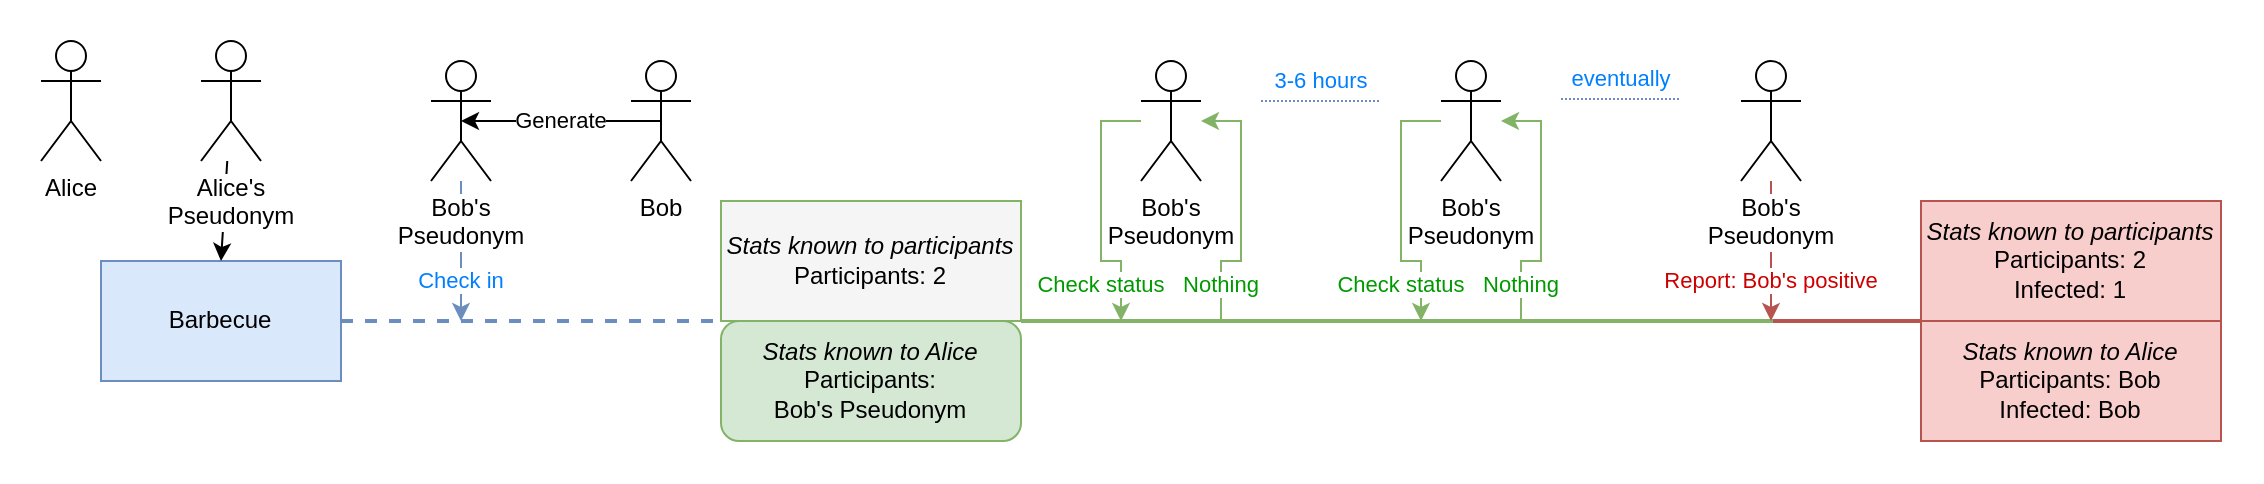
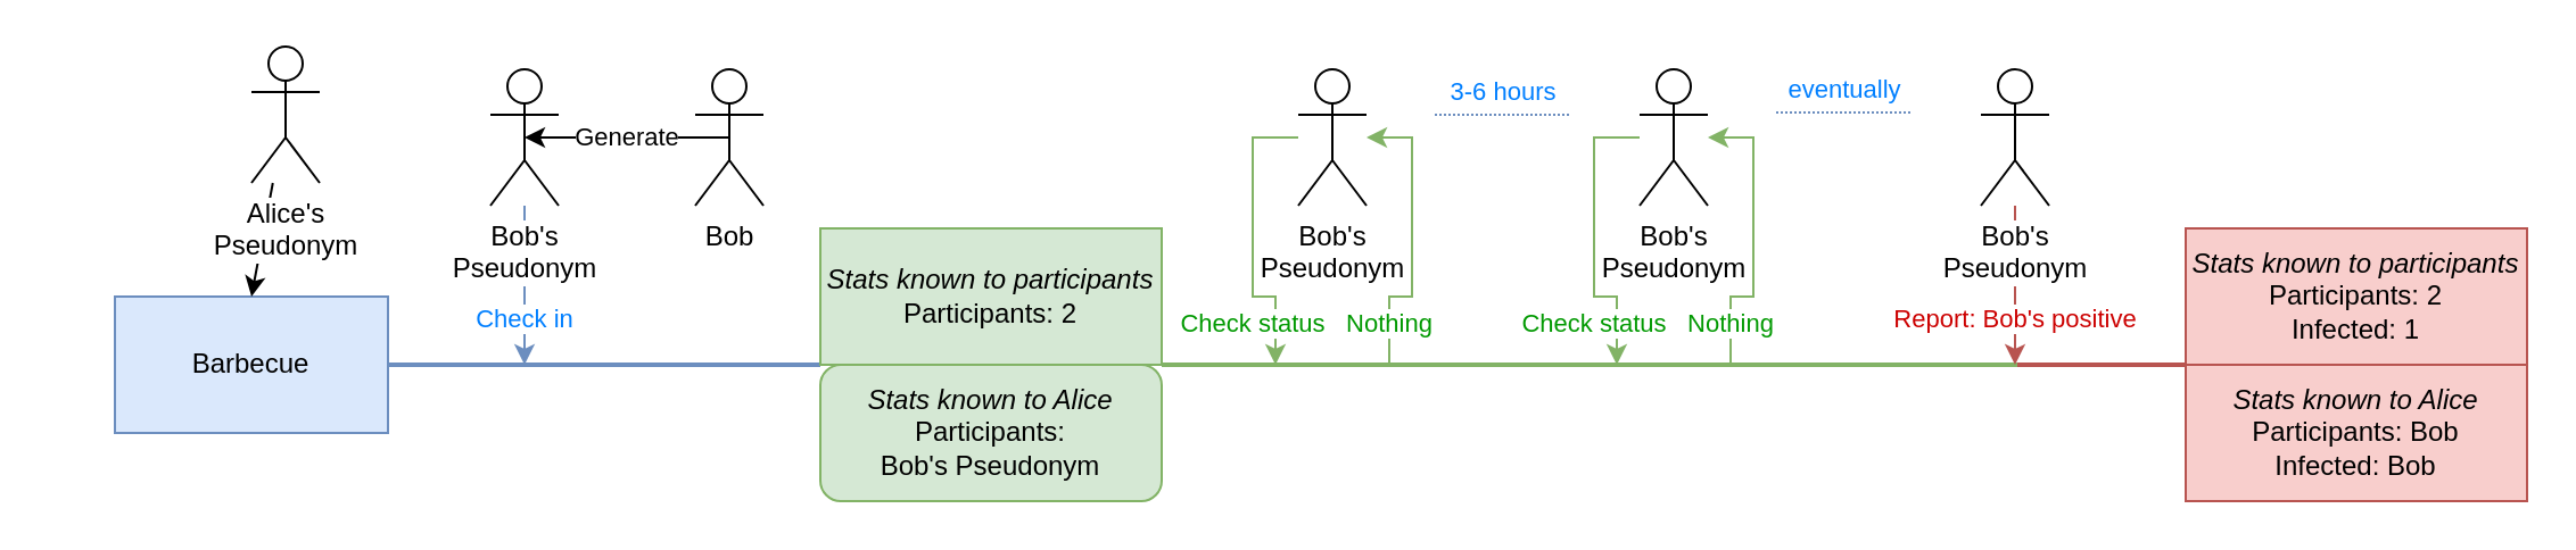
  <mxCell id="0" />
  <mxCell id="1" parent="0" />
- <mxCell id="2" value="Alice" style="shape=umlActor;verticalLabelPosition=bottom;labelBackgroundColor=#ffffff;verticalAlign=top;html=1;outlineConnect=0;" parent="1" vertex="1"><mxGeometry x="20" y="20" width="30" height="60" as="geometry" /></mxCell>
  <mxCell id="3" value="Barbecue" style="rounded=0;whiteSpace=wrap;html=1;fillColor=#dae8fc;strokeColor=#6c8ebf;" parent="1" vertex="1"><mxGeometry x="50" y="130" width="120" height="60" as="geometry" /></mxCell>
  <mxCell id="4" value="" style="endArrow=classic;html=1;entryX=0.5;entryY=0;entryDx=0;entryDy=0;" parent="1" source="5" target="3" edge="1"><mxGeometry width="50" height="50" relative="1" as="geometry"><mxPoint x="310" y="400" as="sourcePoint" /><mxPoint x="360" y="350" as="targetPoint" /></mxGeometry></mxCell>
- <mxCell id="5" value="Alice's&lt;br&gt;Pseudonym" style="shape=umlActor;verticalLabelPosition=bottom;labelBackgroundColor=#ffffff;verticalAlign=top;html=1;outlineConnect=0;" parent="1" vertex="1"><mxGeometry x="100" y="20" width="30" height="60" as="geometry" /></mxCell>
+ <mxCell id="5" value="Alice's&lt;br&gt;Pseudonym" style="shape=umlActor;verticalLabelPosition=bottom;labelBackgroundColor=#ffffff;verticalAlign=top;html=1;outlineConnect=0;" parent="1" vertex="1"><mxGeometry x="110" y="20" width="30" height="60" as="geometry" /></mxCell>
  <mxCell id="6" value="Generate" style="edgeStyle=orthogonalEdgeStyle;rounded=0;orthogonalLoop=1;jettySize=auto;html=1;exitX=0.5;exitY=0.5;exitDx=0;exitDy=0;exitPerimeter=0;entryX=0.5;entryY=0.5;entryDx=0;entryDy=0;entryPerimeter=0;" parent="1" source="7" target="10" edge="1"><mxGeometry relative="1" as="geometry" /></mxCell>
- <mxCell id="7" value="Bob" style="shape=umlActor;verticalLabelPosition=bottom;labelBackgroundColor=#ffffff;verticalAlign=top;html=1;outlineConnect=0;" parent="1" vertex="1"><mxGeometry x="315" y="30" width="30" height="60" as="geometry" /></mxCell>
- <mxCell id="8" value="" style="endArrow=none;html=1;strokeWidth=2;exitX=1;exitY=0.5;exitDx=0;exitDy=0;fillColor=#dae8fc;strokeColor=#6c8ebf;entryX=0;entryY=1;entryDx=0;entryDy=0;dashed=1;" parent="1" source="3" target="12" edge="1"><mxGeometry width="50" height="50" relative="1" as="geometry"><mxPoint x="320" y="220" as="sourcePoint" /><mxPoint x="350" y="160" as="targetPoint" /></mxGeometry></mxCell>
+ <mxCell id="7" value="Bob" style="shape=umlActor;verticalLabelPosition=bottom;labelBackgroundColor=#ffffff;verticalAlign=top;html=1;outlineConnect=0;" parent="1" vertex="1"><mxGeometry x="305" y="30" width="30" height="60" as="geometry" /></mxCell>
+ <mxCell id="8" value="" style="endArrow=none;html=1;strokeWidth=2;exitX=1;exitY=0.5;exitDx=0;exitDy=0;fillColor=#dae8fc;strokeColor=#6c8ebf;entryX=0;entryY=1;entryDx=0;entryDy=0;" parent="1" source="3" target="12" edge="1"><mxGeometry width="50" height="50" relative="1" as="geometry"><mxPoint x="320" y="220" as="sourcePoint" /><mxPoint x="350" y="160" as="targetPoint" /></mxGeometry></mxCell>
  <mxCell id="9" value="Check in" style="endArrow=classic;html=1;strokeWidth=1;fillColor=#dae8fc;strokeColor=#6c8ebf;fontColor=#007FFF;" parent="1" edge="1"><mxGeometry x="0.429" width="50" height="50" relative="1" as="geometry"><mxPoint x="230" y="90" as="sourcePoint" /><mxPoint x="230" y="160" as="targetPoint" /><mxPoint as="offset" /></mxGeometry></mxCell>
  <mxCell id="10" value="Bob's&lt;br&gt;Pseudonym" style="shape=umlActor;verticalLabelPosition=bottom;labelBackgroundColor=#ffffff;verticalAlign=top;html=1;outlineConnect=0;" parent="1" vertex="1"><mxGeometry x="215" y="30" width="30" height="60" as="geometry" /></mxCell>
  <mxCell id="11" value="&lt;i&gt;Stats known to Alice&lt;/i&gt;&lt;br&gt;Participants:&lt;br&gt;Bob's Pseudonym" style="whiteSpace=wrap;html=1;fillColor=#d5e8d4;strokeColor=#82b366;rounded=1;" parent="1" vertex="1"><mxGeometry x="360" y="160" width="150" height="60" as="geometry" /></mxCell>
- <mxCell id="12" value="&lt;i&gt;Stats known to participants&lt;/i&gt;&lt;br&gt;Participants: 2" style="rounded=0;whiteSpace=wrap;html=1;fillColor=#f5f5f5;strokeColor=#82b366;" parent="1" vertex="1"><mxGeometry x="360" y="100" width="150" height="60" as="geometry" /></mxCell>
+ <mxCell id="12" value="&lt;i&gt;Stats known to participants&lt;/i&gt;&lt;br&gt;Participants: 2" style="rounded=0;whiteSpace=wrap;html=1;fillColor=#d5e8d4;strokeColor=#82b366;" parent="1" vertex="1"><mxGeometry x="360" y="100" width="150" height="60" as="geometry" /></mxCell>
  <mxCell id="13" value="Check status" style="endArrow=classic;html=1;strokeWidth=1;fillColor=#d5e8d4;strokeColor=#82b366;fontColor=#009900;edgeStyle=orthogonalEdgeStyle;rounded=0;" parent="1" edge="1"><mxGeometry x="0.724" y="-10" width="50" height="50" relative="1" as="geometry"><mxPoint x="570" y="60" as="sourcePoint" /><mxPoint x="560" y="160" as="targetPoint" /><mxPoint as="offset" /><Array as="points"><mxPoint x="550" y="60" /><mxPoint x="550" y="130" /><mxPoint x="560" y="130" /></Array></mxGeometry></mxCell>
  <mxCell id="14" value="Bob's&lt;br&gt;Pseudonym" style="shape=umlActor;verticalLabelPosition=bottom;labelBackgroundColor=#ffffff;verticalAlign=top;html=1;outlineConnect=0;" parent="1" vertex="1"><mxGeometry x="570" y="30" width="30" height="60" as="geometry" /></mxCell>
  <mxCell id="15" value="" style="endArrow=none;html=1;strokeWidth=2;fontColor=#009900;exitX=1;exitY=0;exitDx=0;exitDy=0;fillColor=#d5e8d4;strokeColor=#82b366;" parent="1" source="11" edge="1"><mxGeometry width="50" height="50" relative="1" as="geometry"><mxPoint x="380" y="420" as="sourcePoint" /><mxPoint x="887" y="160" as="targetPoint" /></mxGeometry></mxCell>
  <mxCell id="16" value="Nothing" style="endArrow=none;html=1;strokeWidth=1;fontColor=#009900;rounded=0;edgeStyle=orthogonalEdgeStyle;fillColor=#d5e8d4;strokeColor=#82b366;endFill=0;startArrow=classic;startFill=1;" parent="1" edge="1"><mxGeometry x="0.724" width="50" height="50" relative="1" as="geometry"><mxPoint x="600" y="60" as="sourcePoint" /><mxPoint x="610" y="160" as="targetPoint" /><Array as="points"><mxPoint x="620" y="60" /><mxPoint x="620" y="130" /><mxPoint x="610" y="130" /></Array><mxPoint as="offset" /></mxGeometry></mxCell>
  <mxCell id="17" value="Check status" style="endArrow=classic;html=1;strokeWidth=1;fillColor=#d5e8d4;strokeColor=#82b366;fontColor=#009900;edgeStyle=orthogonalEdgeStyle;rounded=0;" parent="1" edge="1"><mxGeometry x="0.724" y="-10" width="50" height="50" relative="1" as="geometry"><mxPoint x="720" y="60" as="sourcePoint" /><mxPoint x="710" y="160" as="targetPoint" /><mxPoint as="offset" /><Array as="points"><mxPoint x="700" y="60" /><mxPoint x="700" y="130" /><mxPoint x="710" y="130" /></Array></mxGeometry></mxCell>
  <mxCell id="18" value="Bob's&lt;br&gt;Pseudonym" style="shape=umlActor;verticalLabelPosition=bottom;labelBackgroundColor=#ffffff;verticalAlign=top;html=1;outlineConnect=0;" parent="1" vertex="1"><mxGeometry x="720" y="30" width="30" height="60" as="geometry" /></mxCell>
  <mxCell id="19" value="Nothing" style="endArrow=none;html=1;strokeWidth=1;fontColor=#009900;rounded=0;edgeStyle=orthogonalEdgeStyle;fillColor=#d5e8d4;strokeColor=#82b366;endFill=0;startArrow=classic;startFill=1;" parent="1" edge="1"><mxGeometry x="0.724" width="50" height="50" relative="1" as="geometry"><mxPoint x="750" y="60" as="sourcePoint" /><mxPoint x="760" y="160" as="targetPoint" /><Array as="points"><mxPoint x="770" y="60" /><mxPoint x="770" y="130" /><mxPoint x="760" y="130" /></Array><mxPoint as="offset" /></mxGeometry></mxCell>
  <mxCell id="20" value="3-6 hours" style="endArrow=none;dashed=1;html=1;strokeWidth=1;fontColor=#007FFF;fillColor=#dae8fc;strokeColor=#6c8ebf;dashPattern=1 1;" parent="1" edge="1"><mxGeometry y="10" width="50" height="50" relative="1" as="geometry"><mxPoint x="630" y="50" as="sourcePoint" /><mxPoint x="690" y="50" as="targetPoint" /><mxPoint as="offset" /></mxGeometry></mxCell>
  <mxCell id="21" value="Report: Bob's positive" style="endArrow=classic;html=1;strokeWidth=1;fontColor=#CC0000;fillColor=#f8cecc;strokeColor=#b85450;" parent="1" edge="1"><mxGeometry x="0.429" width="50" height="50" relative="1" as="geometry"><mxPoint x="885" y="90" as="sourcePoint" /><mxPoint x="885" y="160" as="targetPoint" /><Array as="points"><mxPoint x="885" y="140" /></Array><mxPoint as="offset" /></mxGeometry></mxCell>
  <mxCell id="22" value="" style="endArrow=none;html=1;strokeWidth=2;fontColor=#CC0000;fillColor=#f8cecc;strokeColor=#b85450;entryX=0;entryY=1;entryDx=0;entryDy=0;" parent="1" target="24" edge="1"><mxGeometry width="50" height="50" relative="1" as="geometry"><mxPoint x="886" y="160" as="sourcePoint" /><mxPoint x="900" y="160" as="targetPoint" /></mxGeometry></mxCell>
  <mxCell id="23" value="&lt;i&gt;Stats known to Alice&lt;/i&gt;&lt;br&gt;Participants: Bob&lt;br&gt;Infected: Bob" style="rounded=0;whiteSpace=wrap;html=1;fillColor=#f8cecc;strokeColor=#b85450;" parent="1" vertex="1"><mxGeometry x="960" y="160" width="150" height="60" as="geometry" /></mxCell>
  <mxCell id="24" value="&lt;i&gt;Stats known to participants&lt;/i&gt;&lt;br&gt;Participants: 2&lt;br&gt;Infected: 1" style="rounded=0;whiteSpace=wrap;html=1;fillColor=#f8cecc;strokeColor=#b85450;" parent="1" vertex="1"><mxGeometry x="960" y="100" width="150" height="60" as="geometry" /></mxCell>
  <mxCell id="25" value="eventually" style="endArrow=none;dashed=1;html=1;strokeWidth=1;fontColor=#007FFF;fillColor=#dae8fc;strokeColor=#6c8ebf;dashPattern=1 1;" parent="1" edge="1"><mxGeometry y="10" width="50" height="50" relative="1" as="geometry"><mxPoint x="780" y="49" as="sourcePoint" /><mxPoint x="840" y="49" as="targetPoint" /><mxPoint as="offset" /></mxGeometry></mxCell>
  <mxCell id="26" value="Bob's&lt;br&gt;Pseudonym" style="shape=umlActor;verticalLabelPosition=bottom;labelBackgroundColor=#ffffff;verticalAlign=top;html=1;outlineConnect=0;" parent="1" vertex="1"><mxGeometry x="870" y="30" width="30" height="60" as="geometry" /></mxCell>
